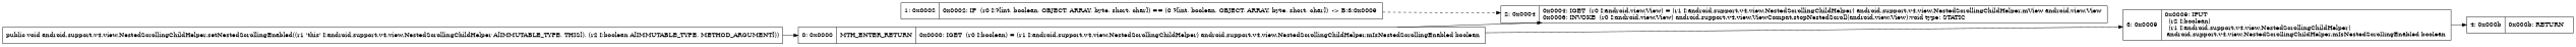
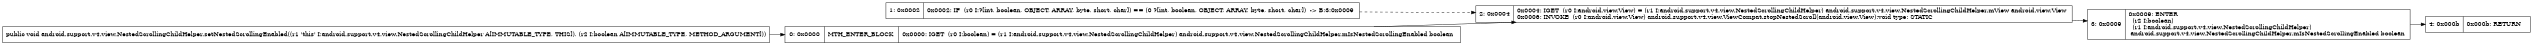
  digraph {
    rankdir=LR
    node [shape=record]
-   n1 [label="{0\:\ 0x0000|MTH_ENTER_RETURN\l|0x0000: IGET  (r0 I:boolean) = (r1 I:android.support.v4.view.NestedScrollingChildHelper) android.support.v4.view.NestedScrollingChildHelper.mIsNestedScrollingEnabled boolean \l}"]
+   n1 [label="{0\:\ 0x0000|MTH_ENTER_BLOCK\l|0x0000: IGET  (r0 I:boolean) = (r1 I:android.support.v4.view.NestedScrollingChildHelper) android.support.v4.view.NestedScrollingChildHelper.mIsNestedScrollingEnabled boolean \l}"]
    n2 [label="{2\:\ 0x0004|0x0004: IGET  (r0 I:android.view.View) = (r1 I:android.support.v4.view.NestedScrollingChildHelper) android.support.v4.view.NestedScrollingChildHelper.mView android.view.View \l0x0006: INVOKE  (r0 I:android.view.View) android.support.v4.view.ViewCompat.stopNestedScroll(android.view.View):void type: STATIC \l}"]
    n3 [label="{1\:\ 0x0002|0x0002: IF  (r0 I:?[int, boolean, OBJECT, ARRAY, byte, short, char]) == (0 ?[int, boolean, OBJECT, ARRAY, byte, short, char])  \-\> B:3:0x0009 \l}"]
-   n4 [label="{3\:\ 0x0009|0x0009: IPUT  \l  (r2 I:boolean)\l  (r1 I:android.support.v4.view.NestedScrollingChildHelper)\l android.support.v4.view.NestedScrollingChildHelper.mIsNestedScrollingEnabled boolean \l}"]
+   n4 [label="{3\:\ 0x0009|0x0009: ENTER  \l  (r2 I:boolean)\l  (r1 I:android.support.v4.view.NestedScrollingChildHelper)\l android.support.v4.view.NestedScrollingChildHelper.mIsNestedScrollingEnabled boolean \l}"]
    n5 [label="{4\:\ 0x000b|0x000b: RETURN   \l}"]
    n6 [label="{public void android.support.v4.view.NestedScrollingChildHelper.setNestedScrollingEnabled((r1 'this' I:android.support.v4.view.NestedScrollingChildHelper A[IMMUTABLE_TYPE, THIS]), (r2 I:boolean A[IMMUTABLE_TYPE, METHOD_ARGUMENT])) }"]
    n1 -> n2
-   n1 -> n4
+   n2 -> n4
    n3 -> n2 [style=dashed]
    n4 -> n5
    n6 -> n1
  }
